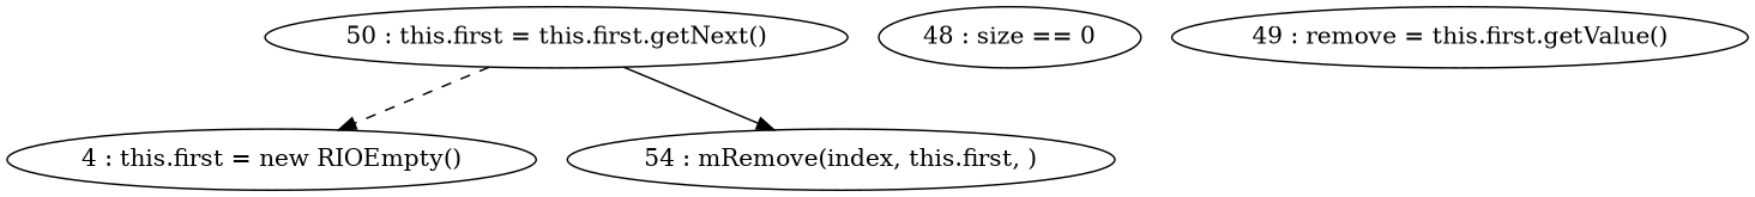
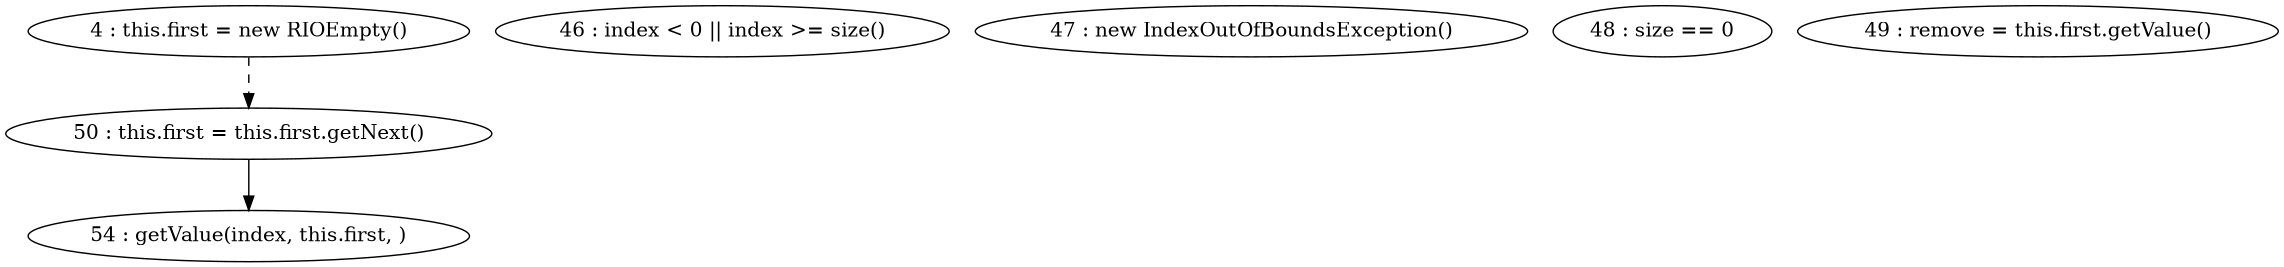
  digraph {
    "4 : this.first = new RIOEmpty()"
    "50 : this.first = this.first.getNext()"
-   "54 : mRemove(index, this.first, )"
+   "54 : mRemove(index, this.first, )" [label="54 : getValue(index, this.first, )"]
+   "46 : index < 0 || index >= size()"
+   "47 : new IndexOutOfBoundsException()"
    n6 [label="48 : size == 0"]
    "49 : remove = this.first.getValue()"
-   "50 : this.first = this.first.getNext()" -> "4 : this.first = new RIOEmpty()" [style=dashed]
+   "4 : this.first = new RIOEmpty()" -> "50 : this.first = this.first.getNext()" [style=dashed]
    "50 : this.first = this.first.getNext()" -> "54 : mRemove(index, this.first, )"
  }
